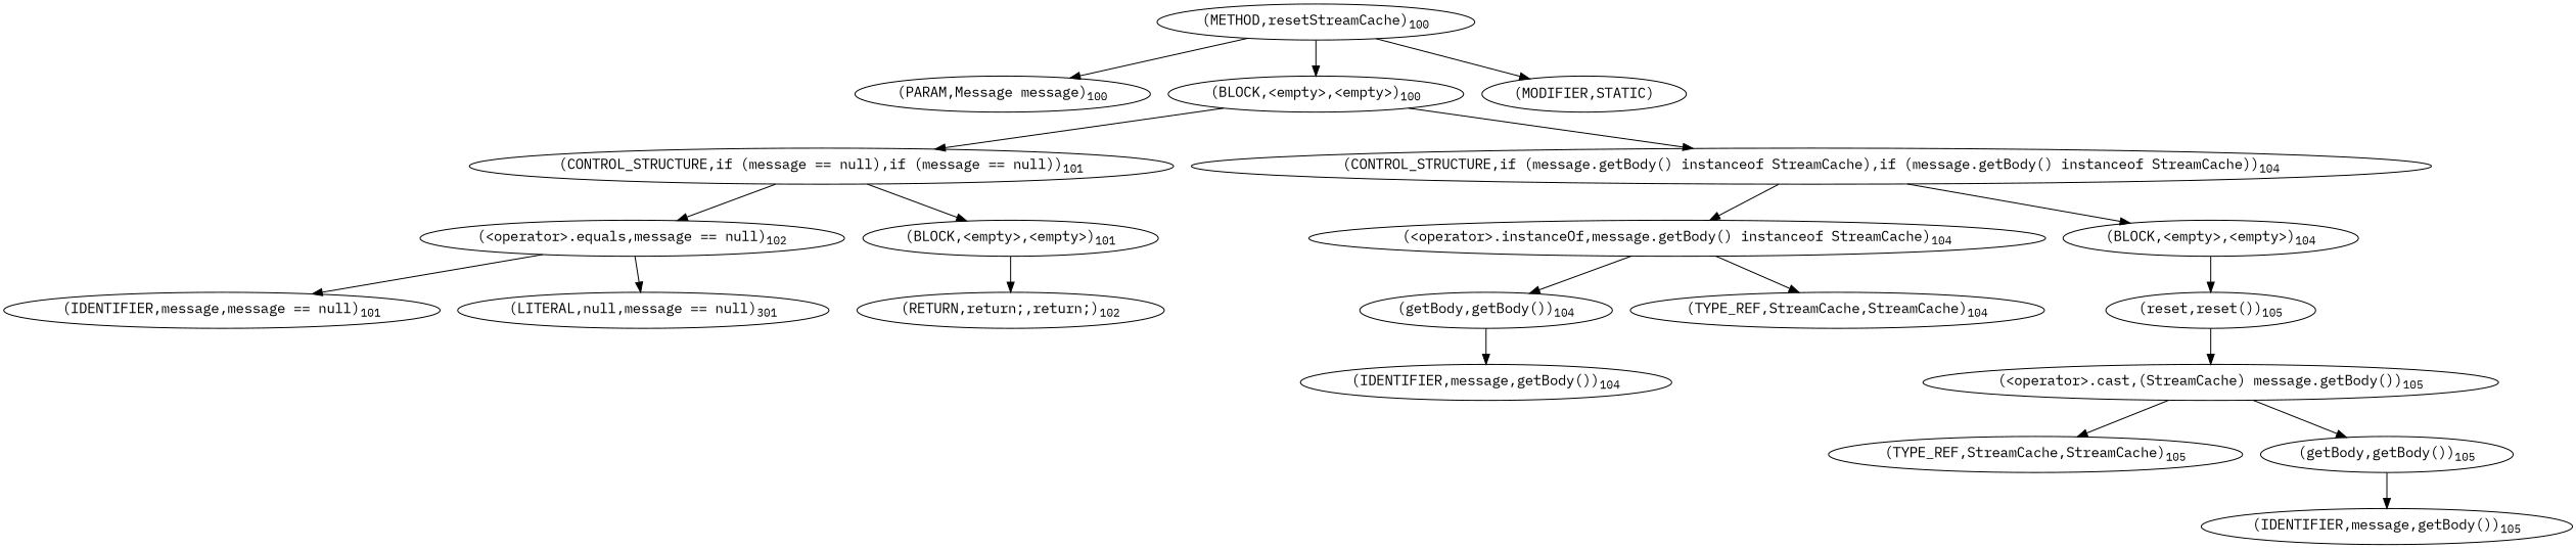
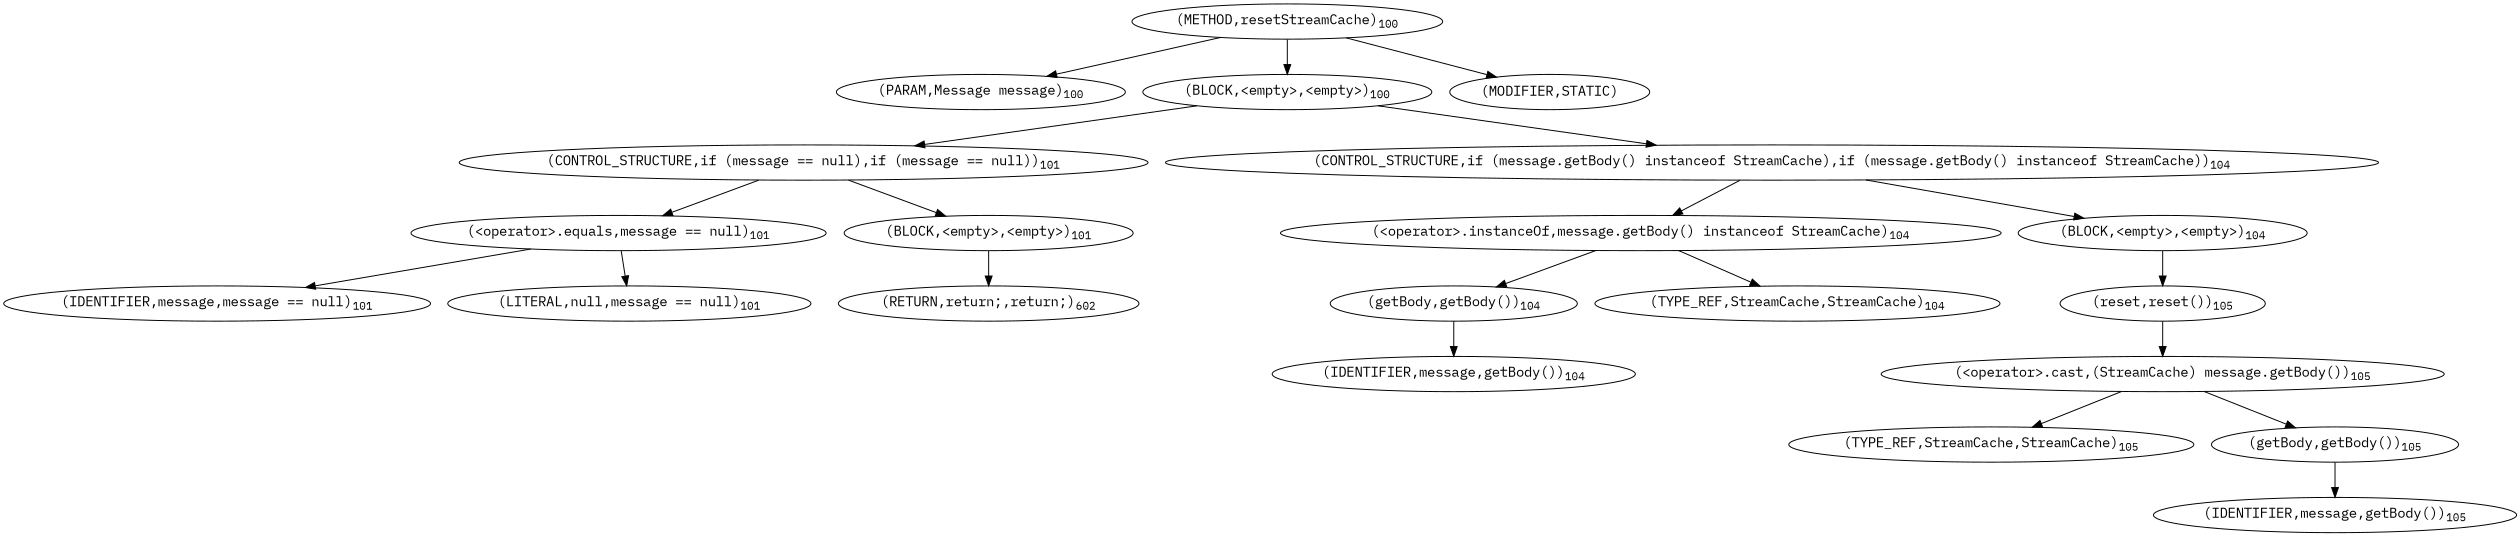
  digraph {
    fontname="IBM Plex Mono"
    node [fontname="IBM Plex Mono"]
    edge [fontname="IBM Plex Mono"]
    n1 [label=<(METHOD,resetStreamCache)<SUB>100</SUB>>]
    n2 [label=<(PARAM,Message message)<SUB>100</SUB>>]
    n3 [label=<(BLOCK,&lt;empty&gt;,&lt;empty&gt;)<SUB>100</SUB>>]
    n4 [label=<(MODIFIER,STATIC)>]
    n5 [label=<(CONTROL_STRUCTURE,if (message == null),if (message == null))<SUB>101</SUB>>]
    n6 [label=<(CONTROL_STRUCTURE,if (message.getBody() instanceof StreamCache),if (message.getBody() instanceof StreamCache))<SUB>104</SUB>>]
-   n7 [label=<(&lt;operator&gt;.equals,message == null)<SUB>102</SUB>>]
+   n7 [label=<(&lt;operator&gt;.equals,message == null)<SUB>101</SUB>>]
    n8 [label=<(BLOCK,&lt;empty&gt;,&lt;empty&gt;)<SUB>101</SUB>>]
    n9 [label=<(&lt;operator&gt;.instanceOf,message.getBody() instanceof StreamCache)<SUB>104</SUB>>]
    n10 [label=<(BLOCK,&lt;empty&gt;,&lt;empty&gt;)<SUB>104</SUB>>]
    n11 [label=<(IDENTIFIER,message,message == null)<SUB>101</SUB>>]
-   n12 [label=<(LITERAL,null,message == null)<SUB>301</SUB>>]
-   n13 [label=<(RETURN,return;,return;)<SUB>102</SUB>>]
+   n12 [label=<(LITERAL,null,message == null)<SUB>101</SUB>>]
+   n13 [label=<(RETURN,return;,return;)<SUB>602</SUB>>]
    n14 [label=<(getBody,getBody())<SUB>104</SUB>>]
    n15 [label=<(TYPE_REF,StreamCache,StreamCache)<SUB>104</SUB>>]
    n16 [label=<(reset,reset())<SUB>105</SUB>>]
    n17 [label=<(IDENTIFIER,message,getBody())<SUB>104</SUB>>]
    n18 [label=<(&lt;operator&gt;.cast,(StreamCache) message.getBody())<SUB>105</SUB>>]
    n19 [label=<(TYPE_REF,StreamCache,StreamCache)<SUB>105</SUB>>]
    n20 [label=<(getBody,getBody())<SUB>105</SUB>>]
    n21 [label=<(IDENTIFIER,message,getBody())<SUB>105</SUB>>]
    n1 -> n2
    n1 -> n3
    n1 -> n4
    n3 -> n5
    n3 -> n6
    n5 -> n7
    n5 -> n8
    n6 -> n9
    n6 -> n10
    n7 -> n11
    n7 -> n12
    n8 -> n13
    n9 -> n14
    n9 -> n15
    n10 -> n16
    n14 -> n17
    n16 -> n18
    n18 -> n19
    n18 -> n20
    n20 -> n21
  }
